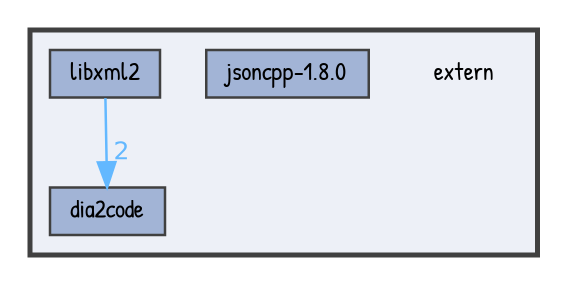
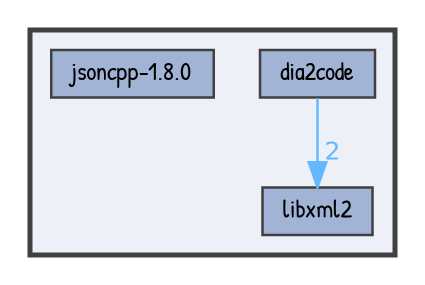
  digraph {
    compound=true
    fontname="Patrick Hand"
    node [fontname="Patrick Hand" fontsize=10 shape=box color=grey25 fillcolor="#a2b4d6" style=filled]
-   n1 [height=0.2 label=extern shape=plaintext width=0.4 color="" fillcolor="" style=""]
    n2 [height=0.2 label=dia2code width=0.4]
    n3 [height=0.2 label="jsoncpp-1.8.0" width=0.4]
    n4 [height=0.2 label=libxml2 width=0.4]
    subgraph cluster_1 {
      bgcolor="#edf0f7"
      fontsize=10
      pencolor=grey25
      style="filled,bold"
-     n1
      n2
      n3
      n4
    }
-   n4 -> n2 [color=steelblue1 fontcolor=steelblue1 fontname="Patrick Hand" fontsize=10 headlabel=2 labeldistance=1.5 labelfontname=Helvetica labelfontsize=10]
+   n2 -> n4 [color=steelblue1 fontcolor=steelblue1 fontname="Patrick Hand" fontsize=10 headlabel=2 labeldistance=1.5 labelfontname=Helvetica labelfontsize=10]
  }
